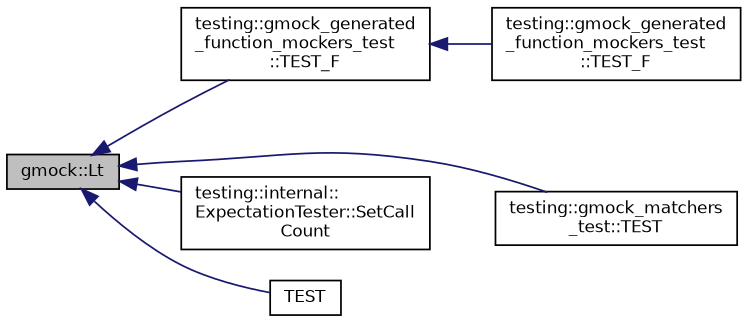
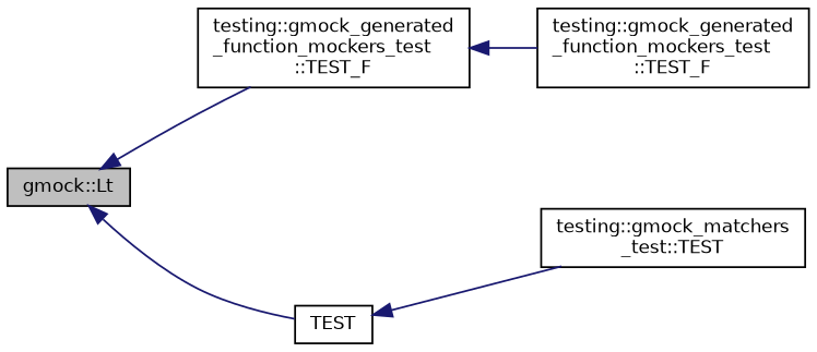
  digraph {
    rankdir=LR
    node [color=black fillcolor=white fontname=Helvetica fontsize=10 shape=record style=filled]
    edge [color=midnightblue dir=back fontname=Helvetica fontsize=10 labelfontname=Helvetica labelfontsize=10 style=solid]
    n1 [fillcolor=grey75 fontcolor=black height=0.2 label="gmock::Lt" width=0.4]
    n2 [height=0.2 label="testing::gmock_generated\l_function_mockers_test\l::TEST_F" width=0.4]
    n3 [height=0.2 label="testing::gmock_matchers\l_test::TEST" width=0.4]
-   n4 [height=0.2 label="testing::internal::\lExpectationTester::SetCall\lCount" width=0.4]
    n5 [height=0.2 label=TEST width=0.4]
    n6 [height=0.2 label="testing::gmock_generated\l_function_mockers_test\l::TEST_F" width=0.4]
    n1 -> n2
-   n1 -> n3
-   n1 -> n4
+   n5 -> n3
    n1 -> n5
    n2 -> n6
  }
